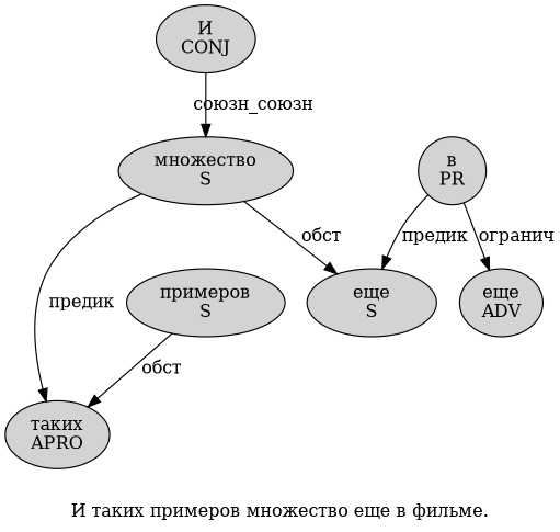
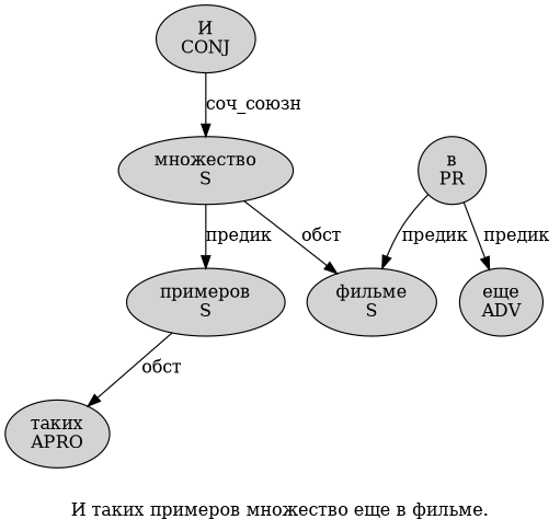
  digraph {
    label="И таких примеров множество еще в фильме."
    node [fillcolor=lightgray penwidth=1 shape=ellipse style=filled]
    n1 [label="И\nCONJ"]
    n2 [label="множество\nS"]
    n3 [label="примеров\nS"]
-   n4 [label="еще\nS"]
+   n4 [label="фильме\nS"]
    n5 [label="таких\nAPRO"]
    n6 [label="в\nPR"]
    n7 [label="еще\nADV"]
-   n1 -> n2 [label="союзн_союзн"]
-   n2 -> n5 [label="предик"]
+   n1 -> n2 [label="соч_союзн"]
+   n2 -> n3 [label="предик"]
    n2 -> n4 [label="обст"]
    n3 -> n5 [label="обст"]
    n6 -> n4 [label="предик"]
-   n6 -> n7 [label="огранич"]
+   n6 -> n7 [label="предик"]
  }
